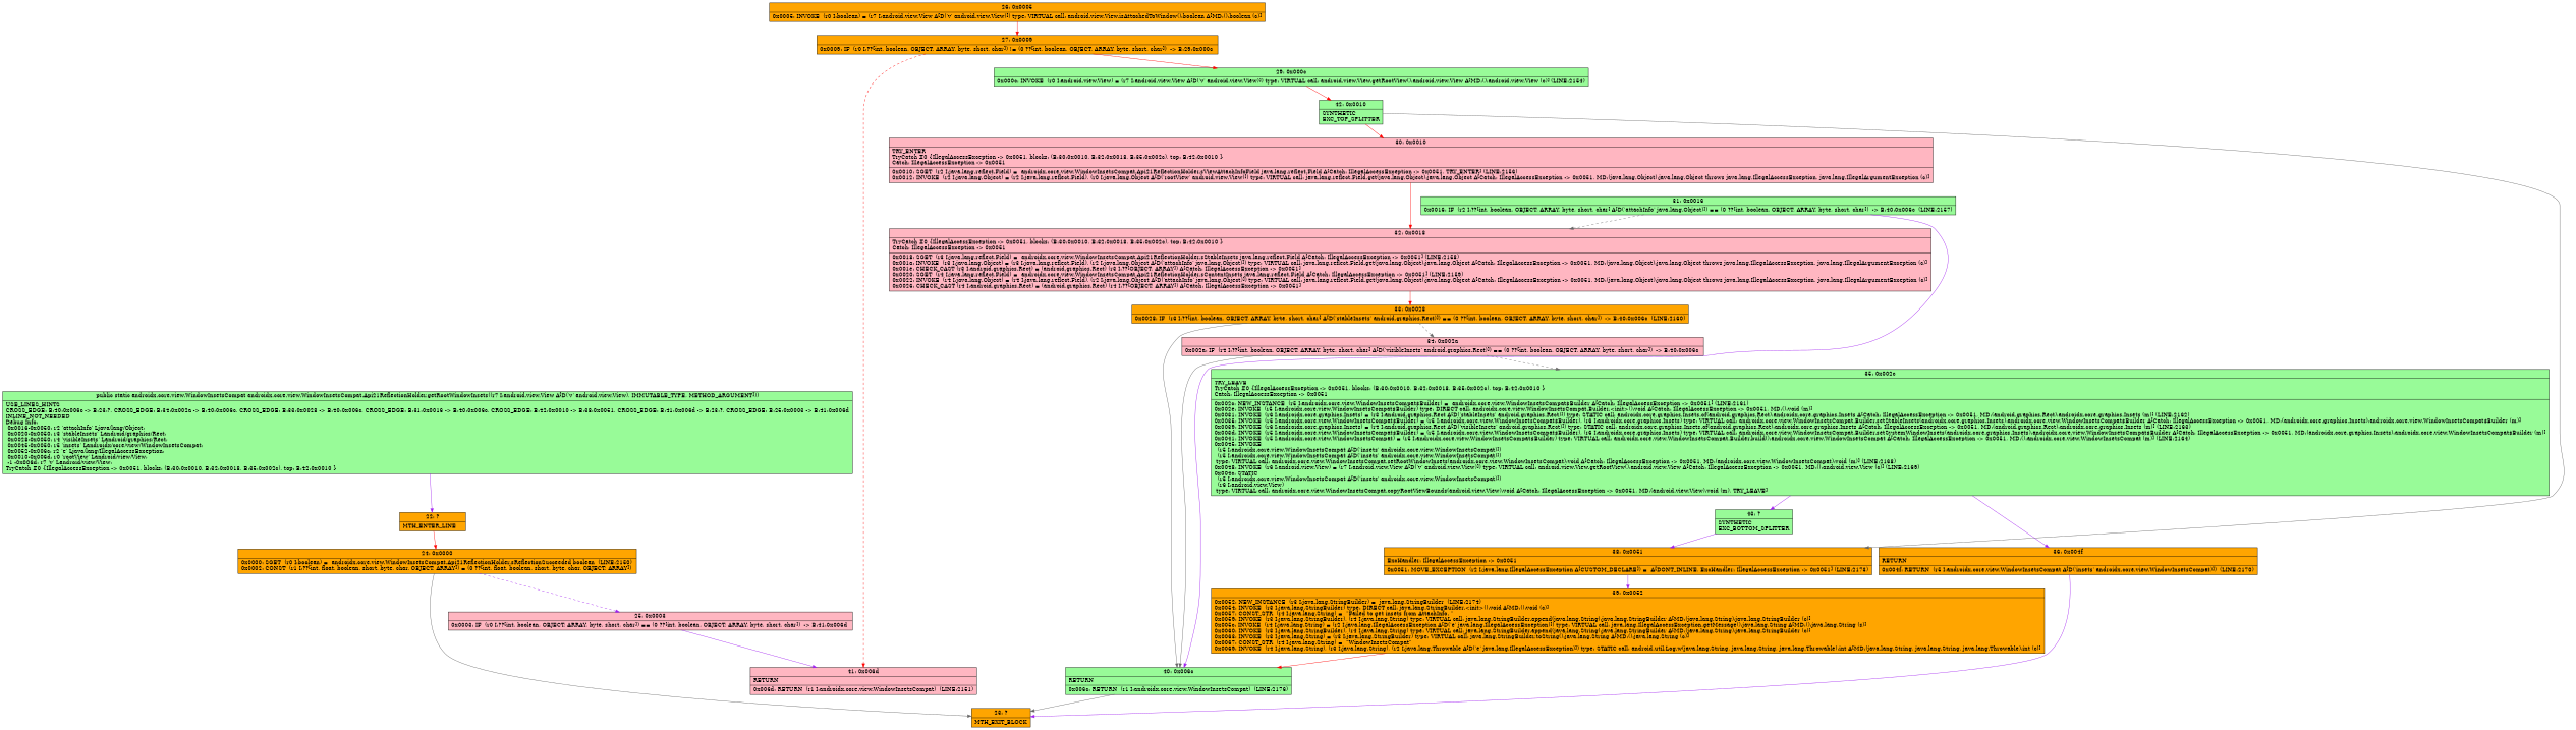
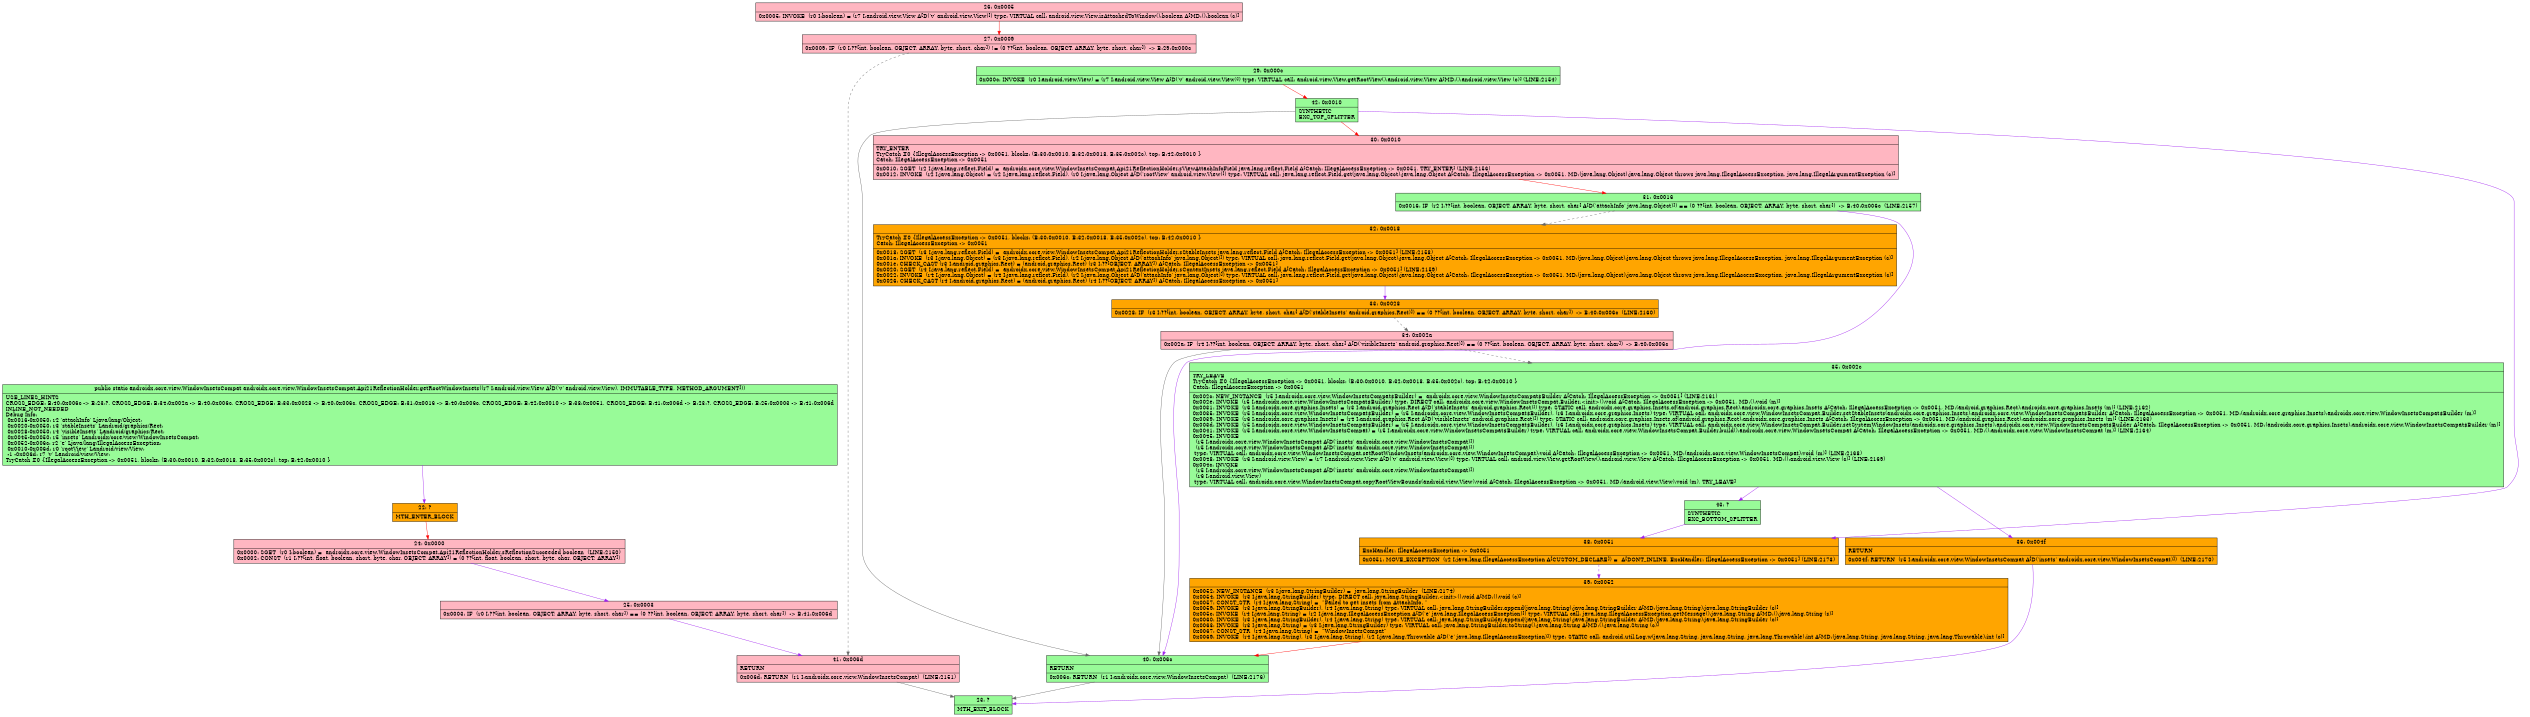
  digraph {
    node [fillcolor=palegreen shape=record style=filled]
    edge [color=purple]
-   n1 [fillcolor=orange label="{22\:\ ?|MTH_ENTER_LINE\l}"]
-   n2 [fillcolor=orange label="{24\:\ 0x0000|0x0000: SGET  (r0 I:boolean) =  androidx.core.view.WindowInsetsCompat.Api21ReflectionHolder.sReflectionSucceeded boolean  (LINE:2150)\l0x0002: CONST  (r1 I:??[int, float, boolean, short, byte, char, OBJECT, ARRAY]) = (0 ??[int, float, boolean, short, byte, char, OBJECT, ARRAY]) \l}"]
+   n1 [fillcolor=orange label="{22\:\ ?|MTH_ENTER_BLOCK\l}"]
+   n2 [fillcolor=lightpink label="{24\:\ 0x0000|0x0000: SGET  (r0 I:boolean) =  androidx.core.view.WindowInsetsCompat.Api21ReflectionHolder.sReflectionSucceeded boolean  (LINE:2150)\l0x0002: CONST  (r1 I:??[int, float, boolean, short, byte, char, OBJECT, ARRAY]) = (0 ??[int, float, boolean, short, byte, char, OBJECT, ARRAY]) \l}"]
    n3 [fillcolor=lightpink label="{25\:\ 0x0003|0x0003: IF  (r0 I:??[int, boolean, OBJECT, ARRAY, byte, short, char]) == (0 ??[int, boolean, OBJECT, ARRAY, byte, short, char])  \-\> B:41:0x006d \l}"]
    n4 [fillcolor=lightpink label="{41\:\ 0x006d|RETURN\l|0x006d: RETURN  (r1 I:androidx.core.view.WindowInsetsCompat)  (LINE:2151)\l}"]
-   n5 [fillcolor=orange label="{26\:\ 0x0005|0x0005: INVOKE  (r0 I:boolean) = (r7 I:android.view.View A[D('v' android.view.View)]) type: VIRTUAL call: android.view.View.isAttachedToWindow():boolean A[MD:():boolean (c)]\l}"]
-   n6 [fillcolor=orange label="{27\:\ 0x0009|0x0009: IF  (r0 I:??[int, boolean, OBJECT, ARRAY, byte, short, char]) != (0 ??[int, boolean, OBJECT, ARRAY, byte, short, char])  \-\> B:29:0x000c \l}"]
-   n7 [fillcolor=orange label="{23\:\ ?|MTH_EXIT_BLOCK\l}"]
+   n5 [fillcolor=lightpink label="{26\:\ 0x0005|0x0005: INVOKE  (r0 I:boolean) = (r7 I:android.view.View A[D('v' android.view.View)]) type: VIRTUAL call: android.view.View.isAttachedToWindow():boolean A[MD:():boolean (c)]\l}"]
+   n6 [fillcolor=lightpink label="{27\:\ 0x0009|0x0009: IF  (r0 I:??[int, boolean, OBJECT, ARRAY, byte, short, char]) != (0 ??[int, boolean, OBJECT, ARRAY, byte, short, char])  \-\> B:29:0x000c \l}"]
+   n7 [label="{23\:\ ?|MTH_EXIT_BLOCK\l}"]
    n8 [label="{29\:\ 0x000c|0x000c: INVOKE  (r0 I:android.view.View) = (r7 I:android.view.View A[D('v' android.view.View)]) type: VIRTUAL call: android.view.View.getRootView():android.view.View A[MD:():android.view.View (c)] (LINE:2154)\l}"]
    n9 [label="{42\:\ 0x0010|SYNTHETIC\lEXC_TOP_SPLITTER\l}"]
    n10 [fillcolor=lightpink label="{30\:\ 0x0010|TRY_ENTER\lTryCatch #0 \{IllegalAccessException \-\> 0x0051, blocks: (B:30:0x0010, B:32:0x0018, B:35:0x002c), top: B:42:0x0010 \}\lCatch: IllegalAccessException \-\> 0x0051\l|0x0010: SGET  (r2 I:java.lang.reflect.Field) =  androidx.core.view.WindowInsetsCompat.Api21ReflectionHolder.sViewAttachInfoField java.lang.reflect.Field A[Catch: IllegalAccessException \-\> 0x0051, TRY_ENTER] (LINE:2156)\l0x0012: INVOKE  (r2 I:java.lang.Object) = (r2 I:java.lang.reflect.Field), (r0 I:java.lang.Object A[D('rootView' android.view.View)]) type: VIRTUAL call: java.lang.reflect.Field.get(java.lang.Object):java.lang.Object A[Catch: IllegalAccessException \-\> 0x0051, MD:(java.lang.Object):java.lang.Object throws java.lang.IllegalAccessException, java.lang.IllegalArgumentException (c)]\l}"]
    n11 [fillcolor=orange label="{38\:\ 0x0051|ExcHandler: IllegalAccessException \-\> 0x0051\l|0x0051: MOVE_EXCEPTION  (r2 I:java.lang.IllegalAccessException A[CUSTOM_DECLARE]) =  A[DONT_INLINE, ExcHandler: IllegalAccessException \-\> 0x0051] (LINE:2173)\l}"]
    n12 [label="{31\:\ 0x0016|0x0016: IF  (r2 I:??[int, boolean, OBJECT, ARRAY, byte, short, char] A[D('attachInfo' java.lang.Object)]) == (0 ??[int, boolean, OBJECT, ARRAY, byte, short, char])  \-\> B:40:0x006c  (LINE:2157)\l}"]
    n13 [fillcolor=orange label="{39\:\ 0x0052|0x0052: NEW_INSTANCE  (r3 I:java.lang.StringBuilder) =  java.lang.StringBuilder  (LINE:2174)\l0x0054: INVOKE  (r3 I:java.lang.StringBuilder) type: DIRECT call: java.lang.StringBuilder.\<init\>():void A[MD:():void (c)]\l0x0057: CONST_STR  (r4 I:java.lang.String) =  \"Failed to get insets from AttachInfo. \" \l0x0059: INVOKE  (r3 I:java.lang.StringBuilder), (r4 I:java.lang.String) type: VIRTUAL call: java.lang.StringBuilder.append(java.lang.String):java.lang.StringBuilder A[MD:(java.lang.String):java.lang.StringBuilder (c)]\l0x005c: INVOKE  (r4 I:java.lang.String) = (r2 I:java.lang.IllegalAccessException A[D('e' java.lang.IllegalAccessException)]) type: VIRTUAL call: java.lang.IllegalAccessException.getMessage():java.lang.String A[MD:():java.lang.String (s)]\l0x0060: INVOKE  (r3 I:java.lang.StringBuilder), (r4 I:java.lang.String) type: VIRTUAL call: java.lang.StringBuilder.append(java.lang.String):java.lang.StringBuilder A[MD:(java.lang.String):java.lang.StringBuilder (c)]\l0x0063: INVOKE  (r3 I:java.lang.String) = (r3 I:java.lang.StringBuilder) type: VIRTUAL call: java.lang.StringBuilder.toString():java.lang.String A[MD:():java.lang.String (c)]\l0x0067: CONST_STR  (r4 I:java.lang.String) =  \"WindowInsetsCompat\" \l0x0069: INVOKE  (r4 I:java.lang.String), (r3 I:java.lang.String), (r2 I:java.lang.Throwable A[D('e' java.lang.IllegalAccessException)]) type: STATIC call: android.util.Log.w(java.lang.String, java.lang.String, java.lang.Throwable):int A[MD:(java.lang.String, java.lang.String, java.lang.Throwable):int (c)]\l}"]
-   n14 [fillcolor=lightpink label="{32\:\ 0x0018|TryCatch #0 \{IllegalAccessException \-\> 0x0051, blocks: (B:30:0x0010, B:32:0x0018, B:35:0x002c), top: B:42:0x0010 \}\lCatch: IllegalAccessException \-\> 0x0051\l|0x0018: SGET  (r3 I:java.lang.reflect.Field) =  androidx.core.view.WindowInsetsCompat.Api21ReflectionHolder.sStableInsets java.lang.reflect.Field A[Catch: IllegalAccessException \-\> 0x0051] (LINE:2158)\l0x001a: INVOKE  (r3 I:java.lang.Object) = (r3 I:java.lang.reflect.Field), (r2 I:java.lang.Object A[D('attachInfo' java.lang.Object)]) type: VIRTUAL call: java.lang.reflect.Field.get(java.lang.Object):java.lang.Object A[Catch: IllegalAccessException \-\> 0x0051, MD:(java.lang.Object):java.lang.Object throws java.lang.IllegalAccessException, java.lang.IllegalArgumentException (c)]\l0x001e: CHECK_CAST (r3 I:android.graphics.Rect) = (android.graphics.Rect) (r3 I:??[OBJECT, ARRAY]) A[Catch: IllegalAccessException \-\> 0x0051]\l0x0020: SGET  (r4 I:java.lang.reflect.Field) =  androidx.core.view.WindowInsetsCompat.Api21ReflectionHolder.sContentInsets java.lang.reflect.Field A[Catch: IllegalAccessException \-\> 0x0051] (LINE:2159)\l0x0022: INVOKE  (r4 I:java.lang.Object) = (r4 I:java.lang.reflect.Field), (r2 I:java.lang.Object A[D('attachInfo' java.lang.Object)]) type: VIRTUAL call: java.lang.reflect.Field.get(java.lang.Object):java.lang.Object A[Catch: IllegalAccessException \-\> 0x0051, MD:(java.lang.Object):java.lang.Object throws java.lang.IllegalAccessException, java.lang.IllegalArgumentException (c)]\l0x0026: CHECK_CAST (r4 I:android.graphics.Rect) = (android.graphics.Rect) (r4 I:??[OBJECT, ARRAY]) A[Catch: IllegalAccessException \-\> 0x0051]\l}"]
+   n14 [fillcolor=orange label="{32\:\ 0x0018|TryCatch #0 \{IllegalAccessException \-\> 0x0051, blocks: (B:30:0x0010, B:32:0x0018, B:35:0x002c), top: B:42:0x0010 \}\lCatch: IllegalAccessException \-\> 0x0051\l|0x0018: SGET  (r3 I:java.lang.reflect.Field) =  androidx.core.view.WindowInsetsCompat.Api21ReflectionHolder.sStableInsets java.lang.reflect.Field A[Catch: IllegalAccessException \-\> 0x0051] (LINE:2158)\l0x001a: INVOKE  (r3 I:java.lang.Object) = (r3 I:java.lang.reflect.Field), (r2 I:java.lang.Object A[D('attachInfo' java.lang.Object)]) type: VIRTUAL call: java.lang.reflect.Field.get(java.lang.Object):java.lang.Object A[Catch: IllegalAccessException \-\> 0x0051, MD:(java.lang.Object):java.lang.Object throws java.lang.IllegalAccessException, java.lang.IllegalArgumentException (c)]\l0x001e: CHECK_CAST (r3 I:android.graphics.Rect) = (android.graphics.Rect) (r3 I:??[OBJECT, ARRAY]) A[Catch: IllegalAccessException \-\> 0x0051]\l0x0020: SGET  (r4 I:java.lang.reflect.Field) =  androidx.core.view.WindowInsetsCompat.Api21ReflectionHolder.sContentInsets java.lang.reflect.Field A[Catch: IllegalAccessException \-\> 0x0051] (LINE:2159)\l0x0022: INVOKE  (r4 I:java.lang.Object) = (r4 I:java.lang.reflect.Field), (r2 I:java.lang.Object A[D('attachInfo' java.lang.Object)]) type: VIRTUAL call: java.lang.reflect.Field.get(java.lang.Object):java.lang.Object A[Catch: IllegalAccessException \-\> 0x0051, MD:(java.lang.Object):java.lang.Object throws java.lang.IllegalAccessException, java.lang.IllegalArgumentException (c)]\l0x0026: CHECK_CAST (r4 I:android.graphics.Rect) = (android.graphics.Rect) (r4 I:??[OBJECT, ARRAY]) A[Catch: IllegalAccessException \-\> 0x0051]\l}"]
    n15 [label="{40\:\ 0x006c|RETURN\l|0x006c: RETURN  (r1 I:androidx.core.view.WindowInsetsCompat)  (LINE:2176)\l}"]
    n16 [fillcolor=orange label="{33\:\ 0x0028|0x0028: IF  (r3 I:??[int, boolean, OBJECT, ARRAY, byte, short, char] A[D('stableInsets' android.graphics.Rect)]) == (0 ??[int, boolean, OBJECT, ARRAY, byte, short, char])  \-\> B:40:0x006c  (LINE:2160)\l}"]
    n17 [fillcolor=lightpink label="{34\:\ 0x002a|0x002a: IF  (r4 I:??[int, boolean, OBJECT, ARRAY, byte, short, char] A[D('visibleInsets' android.graphics.Rect)]) == (0 ??[int, boolean, OBJECT, ARRAY, byte, short, char])  \-\> B:40:0x006c \l}"]
-   n18 [label="{35\:\ 0x002c|TRY_LEAVE\lTryCatch #0 \{IllegalAccessException \-\> 0x0051, blocks: (B:30:0x0010, B:32:0x0018, B:35:0x002c), top: B:42:0x0010 \}\lCatch: IllegalAccessException \-\> 0x0051\l|0x002c: NEW_INSTANCE  (r5 I:androidx.core.view.WindowInsetsCompat$Builder) =  androidx.core.view.WindowInsetsCompat$Builder A[Catch: IllegalAccessException \-\> 0x0051] (LINE:2161)\l0x002e: INVOKE  (r5 I:androidx.core.view.WindowInsetsCompat$Builder) type: DIRECT call: androidx.core.view.WindowInsetsCompat.Builder.\<init\>():void A[Catch: IllegalAccessException \-\> 0x0051, MD:():void (m)]\l0x0031: INVOKE  (r6 I:androidx.core.graphics.Insets) = (r3 I:android.graphics.Rect A[D('stableInsets' android.graphics.Rect)]) type: STATIC call: androidx.core.graphics.Insets.of(android.graphics.Rect):androidx.core.graphics.Insets A[Catch: IllegalAccessException \-\> 0x0051, MD:(android.graphics.Rect):androidx.core.graphics.Insets (m)] (LINE:2162)\l0x0035: INVOKE  (r5 I:androidx.core.view.WindowInsetsCompat$Builder) = (r5 I:androidx.core.view.WindowInsetsCompat$Builder), (r6 I:androidx.core.graphics.Insets) type: VIRTUAL call: androidx.core.view.WindowInsetsCompat.Builder.setStableInsets(androidx.core.graphics.Insets):androidx.core.view.WindowInsetsCompat$Builder A[Catch: IllegalAccessException \-\> 0x0051, MD:(androidx.core.graphics.Insets):androidx.core.view.WindowInsetsCompat$Builder (m)]\l0x0039: INVOKE  (r6 I:androidx.core.graphics.Insets) = (r4 I:android.graphics.Rect A[D('visibleInsets' android.graphics.Rect)]) type: STATIC call: androidx.core.graphics.Insets.of(android.graphics.Rect):androidx.core.graphics.Insets A[Catch: IllegalAccessException \-\> 0x0051, MD:(android.graphics.Rect):androidx.core.graphics.Insets (m)] (LINE:2163)\l0x003d: INVOKE  (r5 I:androidx.core.view.WindowInsetsCompat$Builder) = (r5 I:androidx.core.view.WindowInsetsCompat$Builder), (r6 I:androidx.core.graphics.Insets) type: VIRTUAL call: androidx.core.view.WindowInsetsCompat.Builder.setSystemWindowInsets(androidx.core.graphics.Insets):androidx.core.view.WindowInsetsCompat$Builder A[Catch: IllegalAccessException \-\> 0x0051, MD:(androidx.core.graphics.Insets):androidx.core.view.WindowInsetsCompat$Builder (m)]\l0x0041: INVOKE  (r5 I:androidx.core.view.WindowInsetsCompat) = (r5 I:androidx.core.view.WindowInsetsCompat$Builder) type: VIRTUAL call: androidx.core.view.WindowInsetsCompat.Builder.build():androidx.core.view.WindowInsetsCompat A[Catch: IllegalAccessException \-\> 0x0051, MD:():androidx.core.view.WindowInsetsCompat (m)] (LINE:2164)\l0x0045: INVOKE  \l  (r5 I:androidx.core.view.WindowInsetsCompat A[D('insets' androidx.core.view.WindowInsetsCompat)])\l  (r5 I:androidx.core.view.WindowInsetsCompat A[D('insets' androidx.core.view.WindowInsetsCompat)])\l type: VIRTUAL call: androidx.core.view.WindowInsetsCompat.setRootWindowInsets(androidx.core.view.WindowInsetsCompat):void A[Catch: IllegalAccessException \-\> 0x0051, MD:(androidx.core.view.WindowInsetsCompat):void (m)] (LINE:2168)\l0x0048: INVOKE  (r6 I:android.view.View) = (r7 I:android.view.View A[D('v' android.view.View)]) type: VIRTUAL call: android.view.View.getRootView():android.view.View A[Catch: IllegalAccessException \-\> 0x0051, MD:():android.view.View (c)] (LINE:2169)\l0x004c: STATIC  \l  (r5 I:androidx.core.view.WindowInsetsCompat A[D('insets' androidx.core.view.WindowInsetsCompat)])\l  (r6 I:android.view.View)\l type: VIRTUAL call: androidx.core.view.WindowInsetsCompat.copyRootViewBounds(android.view.View):void A[Catch: IllegalAccessException \-\> 0x0051, MD:(android.view.View):void (m), TRY_LEAVE]\l}"]
+   n18 [label="{35\:\ 0x002c|TRY_LEAVE\lTryCatch #0 \{IllegalAccessException \-\> 0x0051, blocks: (B:30:0x0010, B:32:0x0018, B:35:0x002c), top: B:42:0x0010 \}\lCatch: IllegalAccessException \-\> 0x0051\l|0x002c: NEW_INSTANCE  (r5 I:androidx.core.view.WindowInsetsCompat$Builder) =  androidx.core.view.WindowInsetsCompat$Builder A[Catch: IllegalAccessException \-\> 0x0051] (LINE:2161)\l0x002e: INVOKE  (r5 I:androidx.core.view.WindowInsetsCompat$Builder) type: DIRECT call: androidx.core.view.WindowInsetsCompat.Builder.\<init\>():void A[Catch: IllegalAccessException \-\> 0x0051, MD:():void (m)]\l0x0031: INVOKE  (r6 I:androidx.core.graphics.Insets) = (r3 I:android.graphics.Rect A[D('stableInsets' android.graphics.Rect)]) type: STATIC call: androidx.core.graphics.Insets.of(android.graphics.Rect):androidx.core.graphics.Insets A[Catch: IllegalAccessException \-\> 0x0051, MD:(android.graphics.Rect):androidx.core.graphics.Insets (m)] (LINE:2162)\l0x0035: INVOKE  (r5 I:androidx.core.view.WindowInsetsCompat$Builder) = (r5 I:androidx.core.view.WindowInsetsCompat$Builder), (r6 I:androidx.core.graphics.Insets) type: VIRTUAL call: androidx.core.view.WindowInsetsCompat.Builder.setStableInsets(androidx.core.graphics.Insets):androidx.core.view.WindowInsetsCompat$Builder A[Catch: IllegalAccessException \-\> 0x0051, MD:(androidx.core.graphics.Insets):androidx.core.view.WindowInsetsCompat$Builder (m)]\l0x0039: INVOKE  (r6 I:androidx.core.graphics.Insets) = (r4 I:android.graphics.Rect A[D('visibleInsets' android.graphics.Rect)]) type: STATIC call: androidx.core.graphics.Insets.of(android.graphics.Rect):androidx.core.graphics.Insets A[Catch: IllegalAccessException \-\> 0x0051, MD:(android.graphics.Rect):androidx.core.graphics.Insets (m)] (LINE:2163)\l0x003d: INVOKE  (r5 I:androidx.core.view.WindowInsetsCompat$Builder) = (r5 I:androidx.core.view.WindowInsetsCompat$Builder), (r6 I:androidx.core.graphics.Insets) type: VIRTUAL call: androidx.core.view.WindowInsetsCompat.Builder.setSystemWindowInsets(androidx.core.graphics.Insets):androidx.core.view.WindowInsetsCompat$Builder A[Catch: IllegalAccessException \-\> 0x0051, MD:(androidx.core.graphics.Insets):androidx.core.view.WindowInsetsCompat$Builder (m)]\l0x0041: INVOKE  (r5 I:androidx.core.view.WindowInsetsCompat) = (r5 I:androidx.core.view.WindowInsetsCompat$Builder) type: VIRTUAL call: androidx.core.view.WindowInsetsCompat.Builder.build():androidx.core.view.WindowInsetsCompat A[Catch: IllegalAccessException \-\> 0x0051, MD:():androidx.core.view.WindowInsetsCompat (m)] (LINE:2164)\l0x0045: INVOKE  \l  (r5 I:androidx.core.view.WindowInsetsCompat A[D('insets' androidx.core.view.WindowInsetsCompat)])\l  (r5 I:androidx.core.view.WindowInsetsCompat A[D('insets' androidx.core.view.WindowInsetsCompat)])\l type: VIRTUAL call: androidx.core.view.WindowInsetsCompat.setRootWindowInsets(androidx.core.view.WindowInsetsCompat):void A[Catch: IllegalAccessException \-\> 0x0051, MD:(androidx.core.view.WindowInsetsCompat):void (m)] (LINE:2168)\l0x0048: INVOKE  (r6 I:android.view.View) = (r7 I:android.view.View A[D('v' android.view.View)]) type: VIRTUAL call: android.view.View.getRootView():android.view.View A[Catch: IllegalAccessException \-\> 0x0051, MD:():android.view.View (c)] (LINE:2169)\l0x004c: INVOKE  \l  (r5 I:androidx.core.view.WindowInsetsCompat A[D('insets' androidx.core.view.WindowInsetsCompat)])\l  (r6 I:android.view.View)\l type: VIRTUAL call: androidx.core.view.WindowInsetsCompat.copyRootViewBounds(android.view.View):void A[Catch: IllegalAccessException \-\> 0x0051, MD:(android.view.View):void (m), TRY_LEAVE]\l}"]
    n19 [fillcolor=orange label="{36\:\ 0x004f|RETURN\l|0x004f: RETURN  (r5 I:androidx.core.view.WindowInsetsCompat A[D('insets' androidx.core.view.WindowInsetsCompat)])  (LINE:2170)\l}"]
    n20 [label="{43\:\ ?|SYNTHETIC\lEXC_BOTTOM_SPLITTER\l}"]
    n21 [label="{public static androidx.core.view.WindowInsetsCompat androidx.core.view.WindowInsetsCompat.Api21ReflectionHolder.getRootWindowInsets((r7 I:android.view.View A[D('v' android.view.View), IMMUTABLE_TYPE, METHOD_ARGUMENT]))  | USE_LINES_HINTS\lCROSS_EDGE: B:40:0x006c \-\> B:23:?, CROSS_EDGE: B:34:0x002a \-\> B:40:0x006c, CROSS_EDGE: B:33:0x0028 \-\> B:40:0x006c, CROSS_EDGE: B:31:0x0016 \-\> B:40:0x006c, CROSS_EDGE: B:42:0x0010 \-\> B:38:0x0051, CROSS_EDGE: B:41:0x006d \-\> B:23:?, CROSS_EDGE: B:25:0x0003 \-\> B:41:0x006d\lINLINE_NOT_NEEDED\lDebug Info:\l  0x0016\-0x0050: r2 'attachInfo' Ljava\/lang\/Object;\l  0x0020\-0x0050: r3 'stableInsets' Landroid\/graphics\/Rect;\l  0x0028\-0x0050: r4 'visibleInsets' Landroid\/graphics\/Rect;\l  0x0045\-0x0050: r5 'insets' Landroidx\/core\/view\/WindowInsetsCompat;\l  0x0052\-0x006c: r2 'e' Ljava\/lang\/IllegalAccessException;\l  0x0010\-0x006d: r0 'rootView' Landroid\/view\/View;\l  \-1 \-0x006d: r7 'v' Landroid\/view\/View;\lTryCatch #0 \{IllegalAccessException \-\> 0x0051, blocks: (B:30:0x0010, B:32:0x0018, B:35:0x002c), top: B:42:0x0010 \}\l}"]
    n1 -> n2 [color=red]
-   n2 -> n3 [style=dashed]
+   n2 -> n3
    n3 -> n4
-   n2 -> n7 [color=gray40]
+   n4 -> n7 [color=gray40]
    n5 -> n6 [color=red]
-   n6 -> n4 [color=red style=dashed]
-   n6 -> n8 [color=red]
+   n6 -> n4 [color=gray40 style=dashed]
    n8 -> n9 [color=red]
    n9 -> n10 [color=red]
-   n9 -> n11 [color=gray40]
-   n10 -> n14 [color=red]
-   n11 -> n13
+   n9 -> n11
+   n10 -> n12 [color=red]
+   n11 -> n13 [style=dashed]
    n12 -> n14 [color=gray40 style=dashed]
    n12 -> n15
    n13 -> n15 [color=red]
-   n14 -> n16 [color=red]
+   n14 -> n16
    n15 -> n7 [color=gray40]
-   n16 -> n15 [color=gray40]
+   n9 -> n15 [color=gray40]
    n16 -> n17 [color=gray40 style=dashed]
    n17 -> n15 [color=gray40]
    n17 -> n18 [color=gray40 style=dashed]
    n18 -> n19
    n18 -> n20
    n19 -> n7
    n20 -> n11
    n21 -> n1
  }
